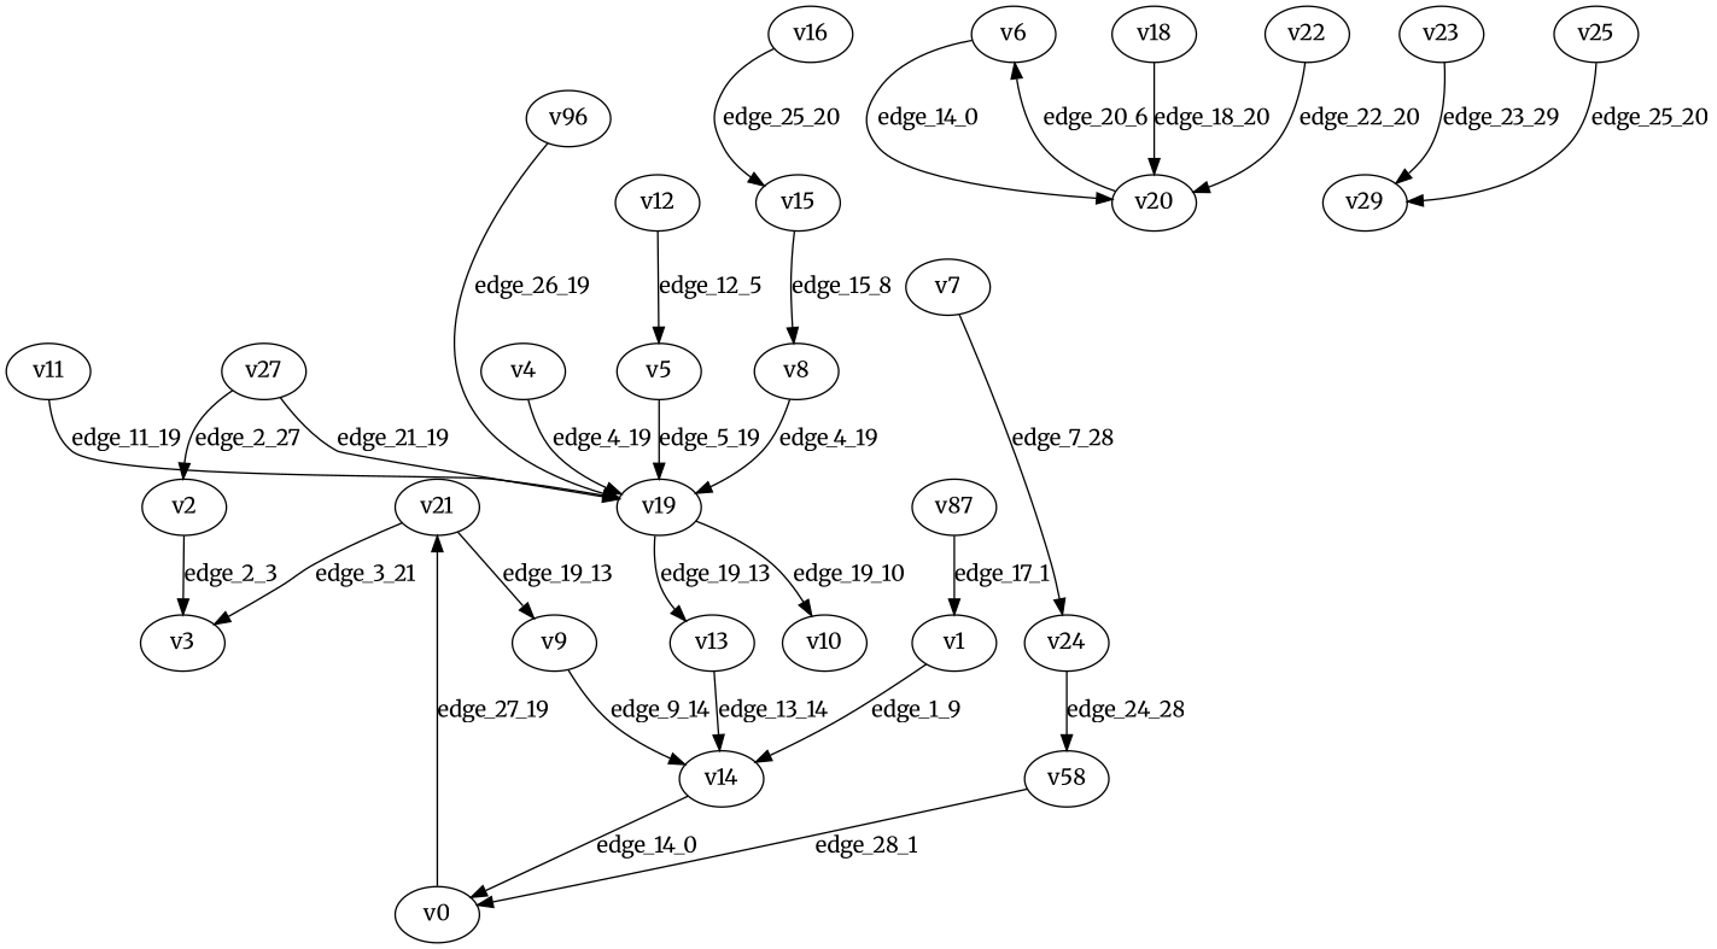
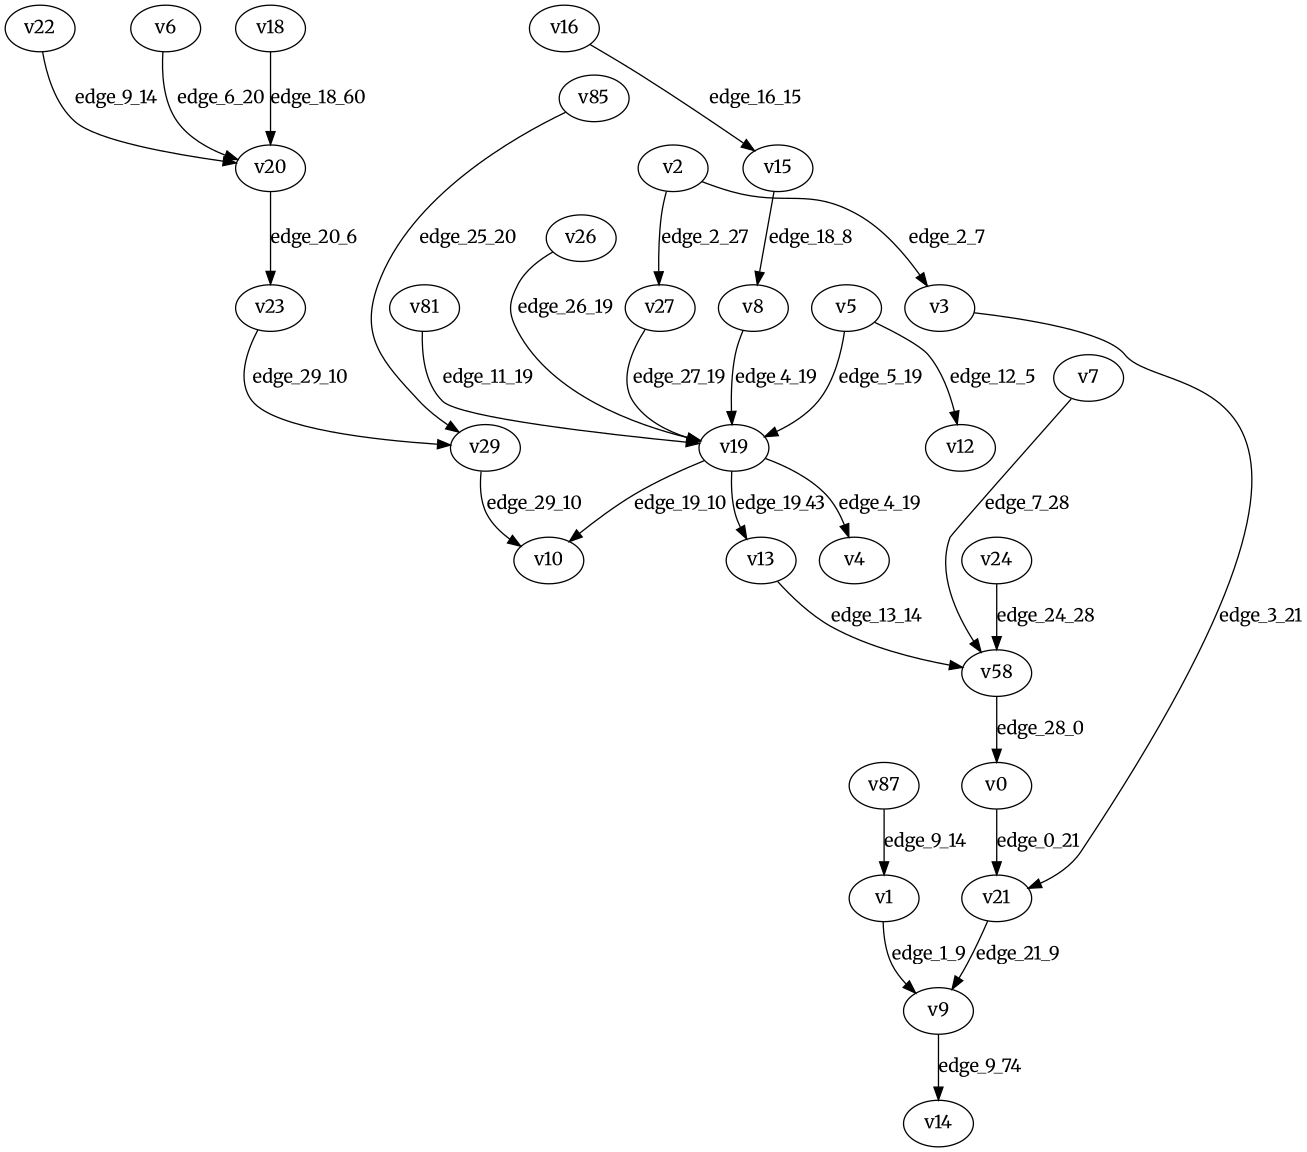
  digraph {
    fontname=Merriweather
    node [fontname=Merriweather player=-1]
    edge [fontname=Merriweather]
    v21
    v0 [player=1]
    v9 [player=1]
    v1
    v14
    v2
    v3 [player=0]
    v27 [player=1]
    v19
    v4 [player=0]
    v10 [player=1]
    v13 [player=0]
    v5 [player=0]
    v6 [player=0]
    v20
    v7 [player=0]
    n17 [label=v58]
    v8 [player=1]
-   v11 [player=1]
+   v11 [player=1 label=v81]
    v12
    v15
    v16 [player=1]
    n23 [label=v87 player=0]
    v18 [player=1]
    v22 [player=1]
    v29
    v23 [player=1]
    v24 [player=0]
-   v25 [player=0]
-   v26 [player=0 label=v96]
-   v21 -> v9 [label=edge_19_13 probability=1.000000]
-   v0 -> v21 [discount=0.754899 label=edge_27_19 weight=4.100585]
-   v9 -> v14 [discount=0.662758 label=edge_9_14 weight=1.058309]
-   v1 -> v14 [label=edge_1_9 probability=1.000000]
-   v14 -> v0 [label=edge_14_0 probability=1.000000]
-   v2 -> v3 [label=edge_2_3 probability=0.505631]
-   v27 -> v2 [label=edge_2_27 probability=0.494369]
-   v21 -> v3 [discount=0.756674 label=edge_3_21 weight=-2.943442]
-   v27 -> v19 [discount=0.234834 label=edge_21_19 weight=1.028564]
+   v25 [player=0 label=v85]
+   v26 [player=0]
+   v21 -> v9 [label=edge_21_9 probability=1.000000]
+   v0 -> v21 [discount=0.754899 label=edge_0_21 weight=4.100585]
+   v9 -> v14 [discount=0.662758 label=edge_9_74 weight=1.058309]
+   v1 -> v9 [label=edge_1_9 probability=1.000000]
+   v2 -> v3 [label=edge_2_7 probability=0.505631]
+   v2 -> v27 [label=edge_2_27 probability=0.494369]
+   v3 -> v21 [discount=0.756674 label=edge_3_21 weight=-2.943442]
+   v27 -> v19 [discount=0.234834 label=edge_27_19 weight=1.028564]
    v19 -> v10 [label=edge_19_10 probability=0.674908]
-   v19 -> v13 [label=edge_19_13 probability=0.325092]
-   v4 -> v19 [discount=0.223795 label=edge_4_19 weight=1.385624]
-   v13 -> v14 [discount=0.712833 label=edge_13_14 weight=3.991808]
+   v19 -> v13 [label=edge_19_43 probability=0.325092]
+   v19 -> v4 [discount=0.223795 label=edge_4_19 weight=1.385624]
+   v13 -> n17 [discount=0.712833 label=edge_13_14 weight=3.991808]
    v5 -> v19 [discount=0.587323 label=edge_5_19 weight=6.996842]
-   v6 -> v20 [discount=0.369538 label=edge_14_0 weight=-7.002403]
-   v20 -> v6 [label=edge_20_6 probability=1.000000]
-   v7 -> v24 [discount=0.394037 label=edge_7_28 weight=-8.121276]
-   n17 -> v0 [label=edge_28_1 probability=1.000000]
+   v6 -> v20 [discount=0.369538 label=edge_6_20 weight=-7.002403]
+   v20 -> v23 [label=edge_20_6 probability=1.000000]
+   v7 -> n17 [discount=0.394037 label=edge_7_28 weight=-8.121276]
+   n17 -> v0 [label=edge_28_0 probability=1.000000]
    v8 -> v19 [discount=0.572795 label=edge_4_19 weight=3.092981]
    v11 -> v19 [discount=0.651756 label=edge_11_19 weight=4.758213]
-   v12 -> v5 [label=edge_12_5 probability=1.000000]
-   v15 -> v8 [label=edge_15_8 probability=1.000000]
-   v16 -> v15 [discount=0.831155 label=edge_25_20 weight=-5.876371]
-   n23 -> v1 [discount=0.131530 label=edge_17_1 weight=9.168329]
-   v18 -> v20 [discount=0.545106 label=edge_18_20 weight=9.856477]
-   v22 -> v20 [discount=0.100761 label=edge_22_20 weight=4.354630]
-   v23 -> v29 [discount=0.280365 label=edge_23_29 weight=-2.431923]
+   v5 -> v12 [label=edge_12_5 probability=1.000000]
+   v15 -> v8 [label=edge_18_8 probability=1.000000]
+   v16 -> v15 [discount=0.831155 label=edge_16_15 weight=-5.876371]
+   n23 -> v1 [discount=0.131530 label=edge_9_14 weight=9.168329]
+   v18 -> v20 [discount=0.545106 label=edge_18_60 weight=9.856477]
+   v22 -> v20 [discount=0.100761 label=edge_9_14 weight=4.354630]
+   v29 -> v10 [label=edge_29_10 probability=0.571245]
+   v23 -> v29 [discount=0.280365 label=edge_29_10 weight=-2.431923]
    v24 -> n17 [discount=0.319001 label=edge_24_28 weight=8.762519]
    v25 -> v29 [discount=0.154261 label=edge_25_20 weight=-6.619260]
    v26 -> v19 [discount=0.847801 label=edge_26_19 weight=-9.747570]
  }
